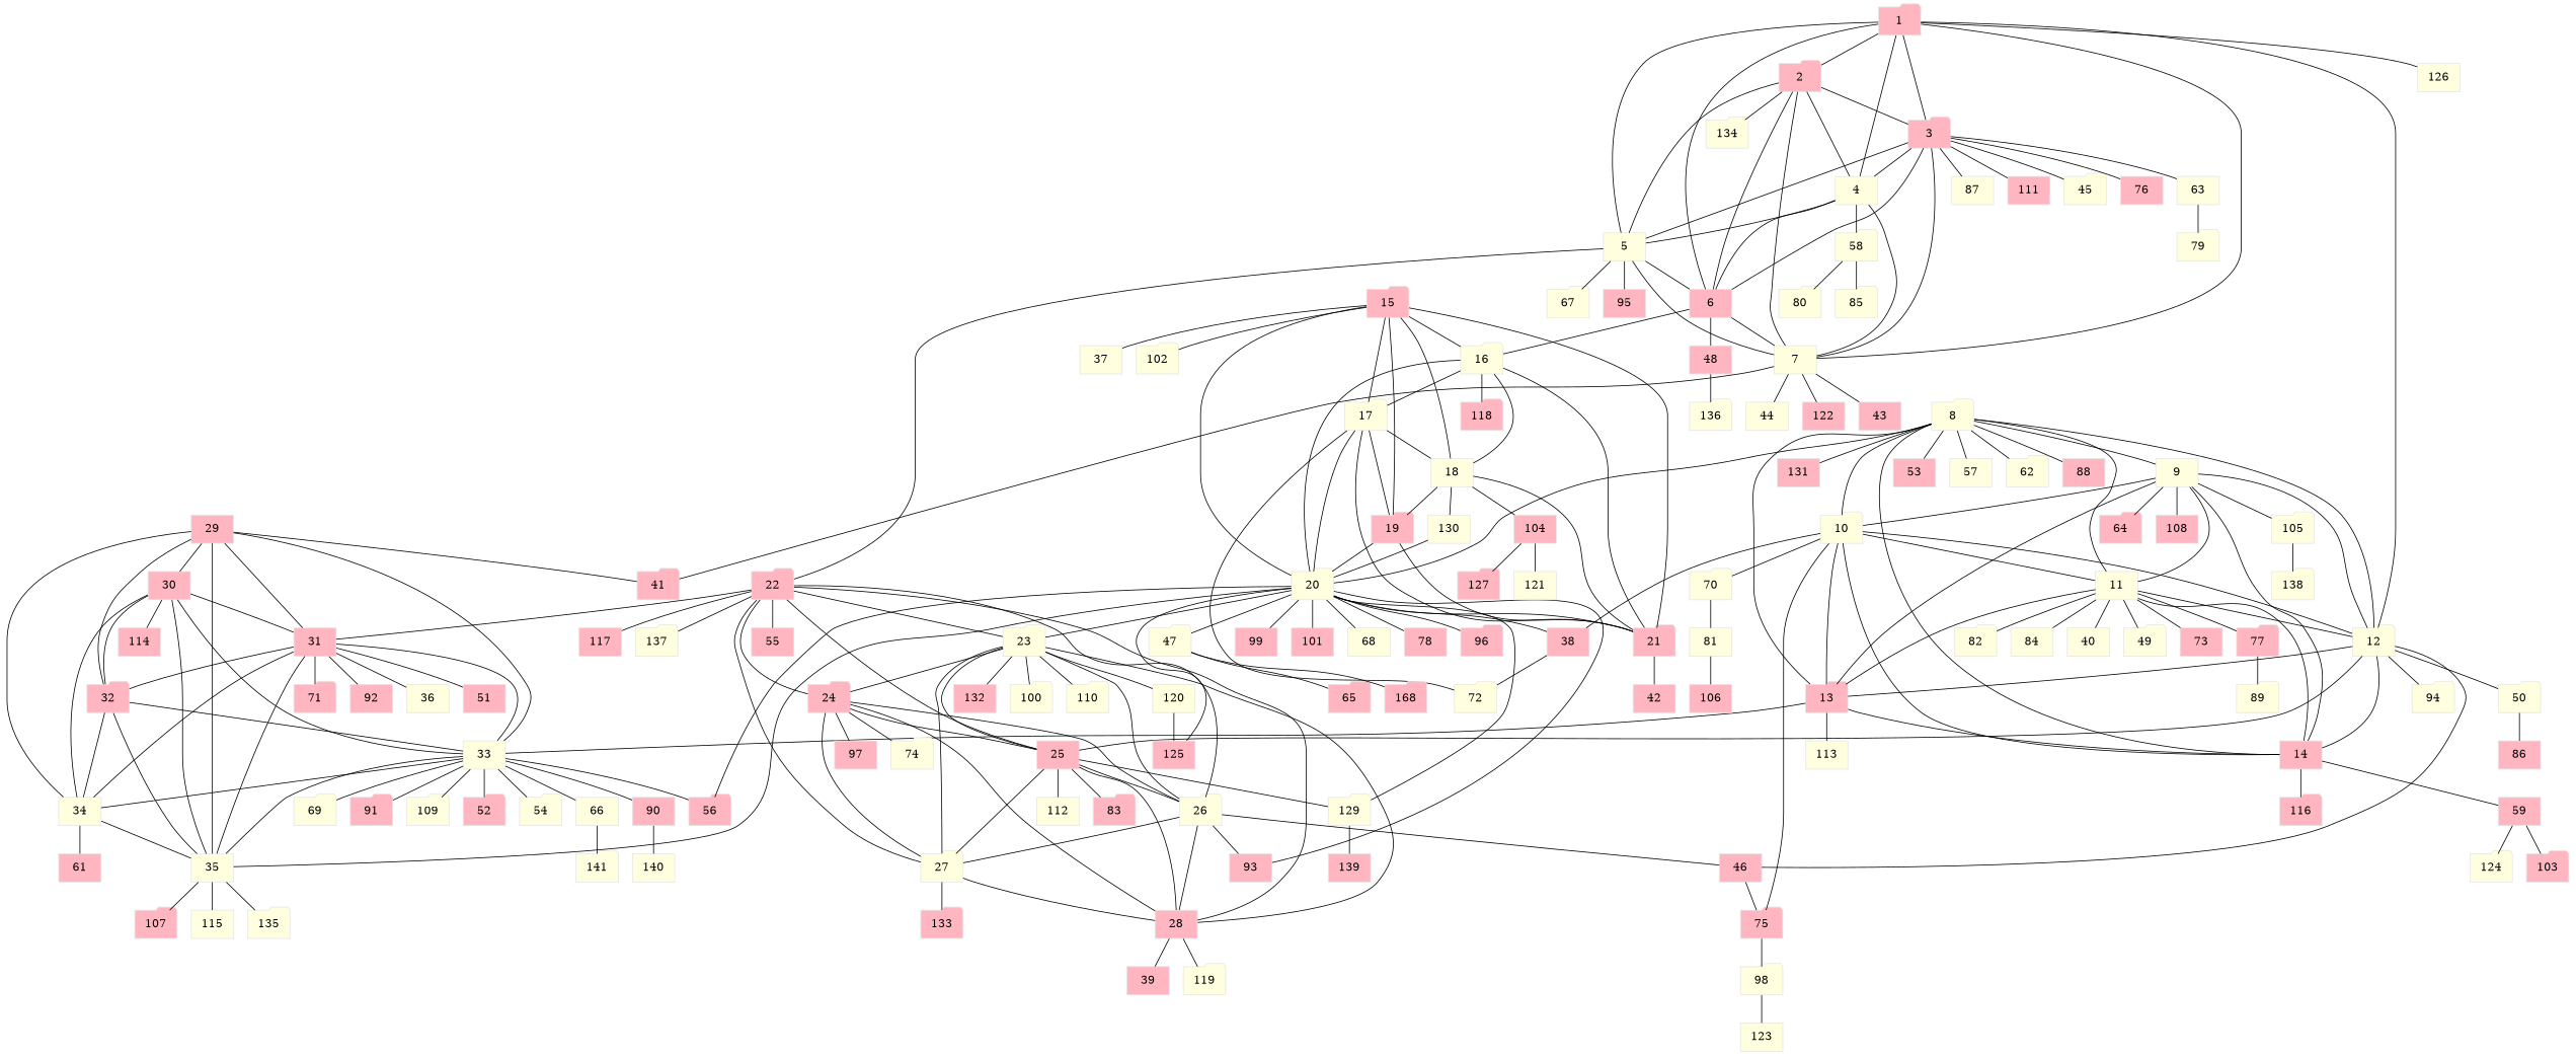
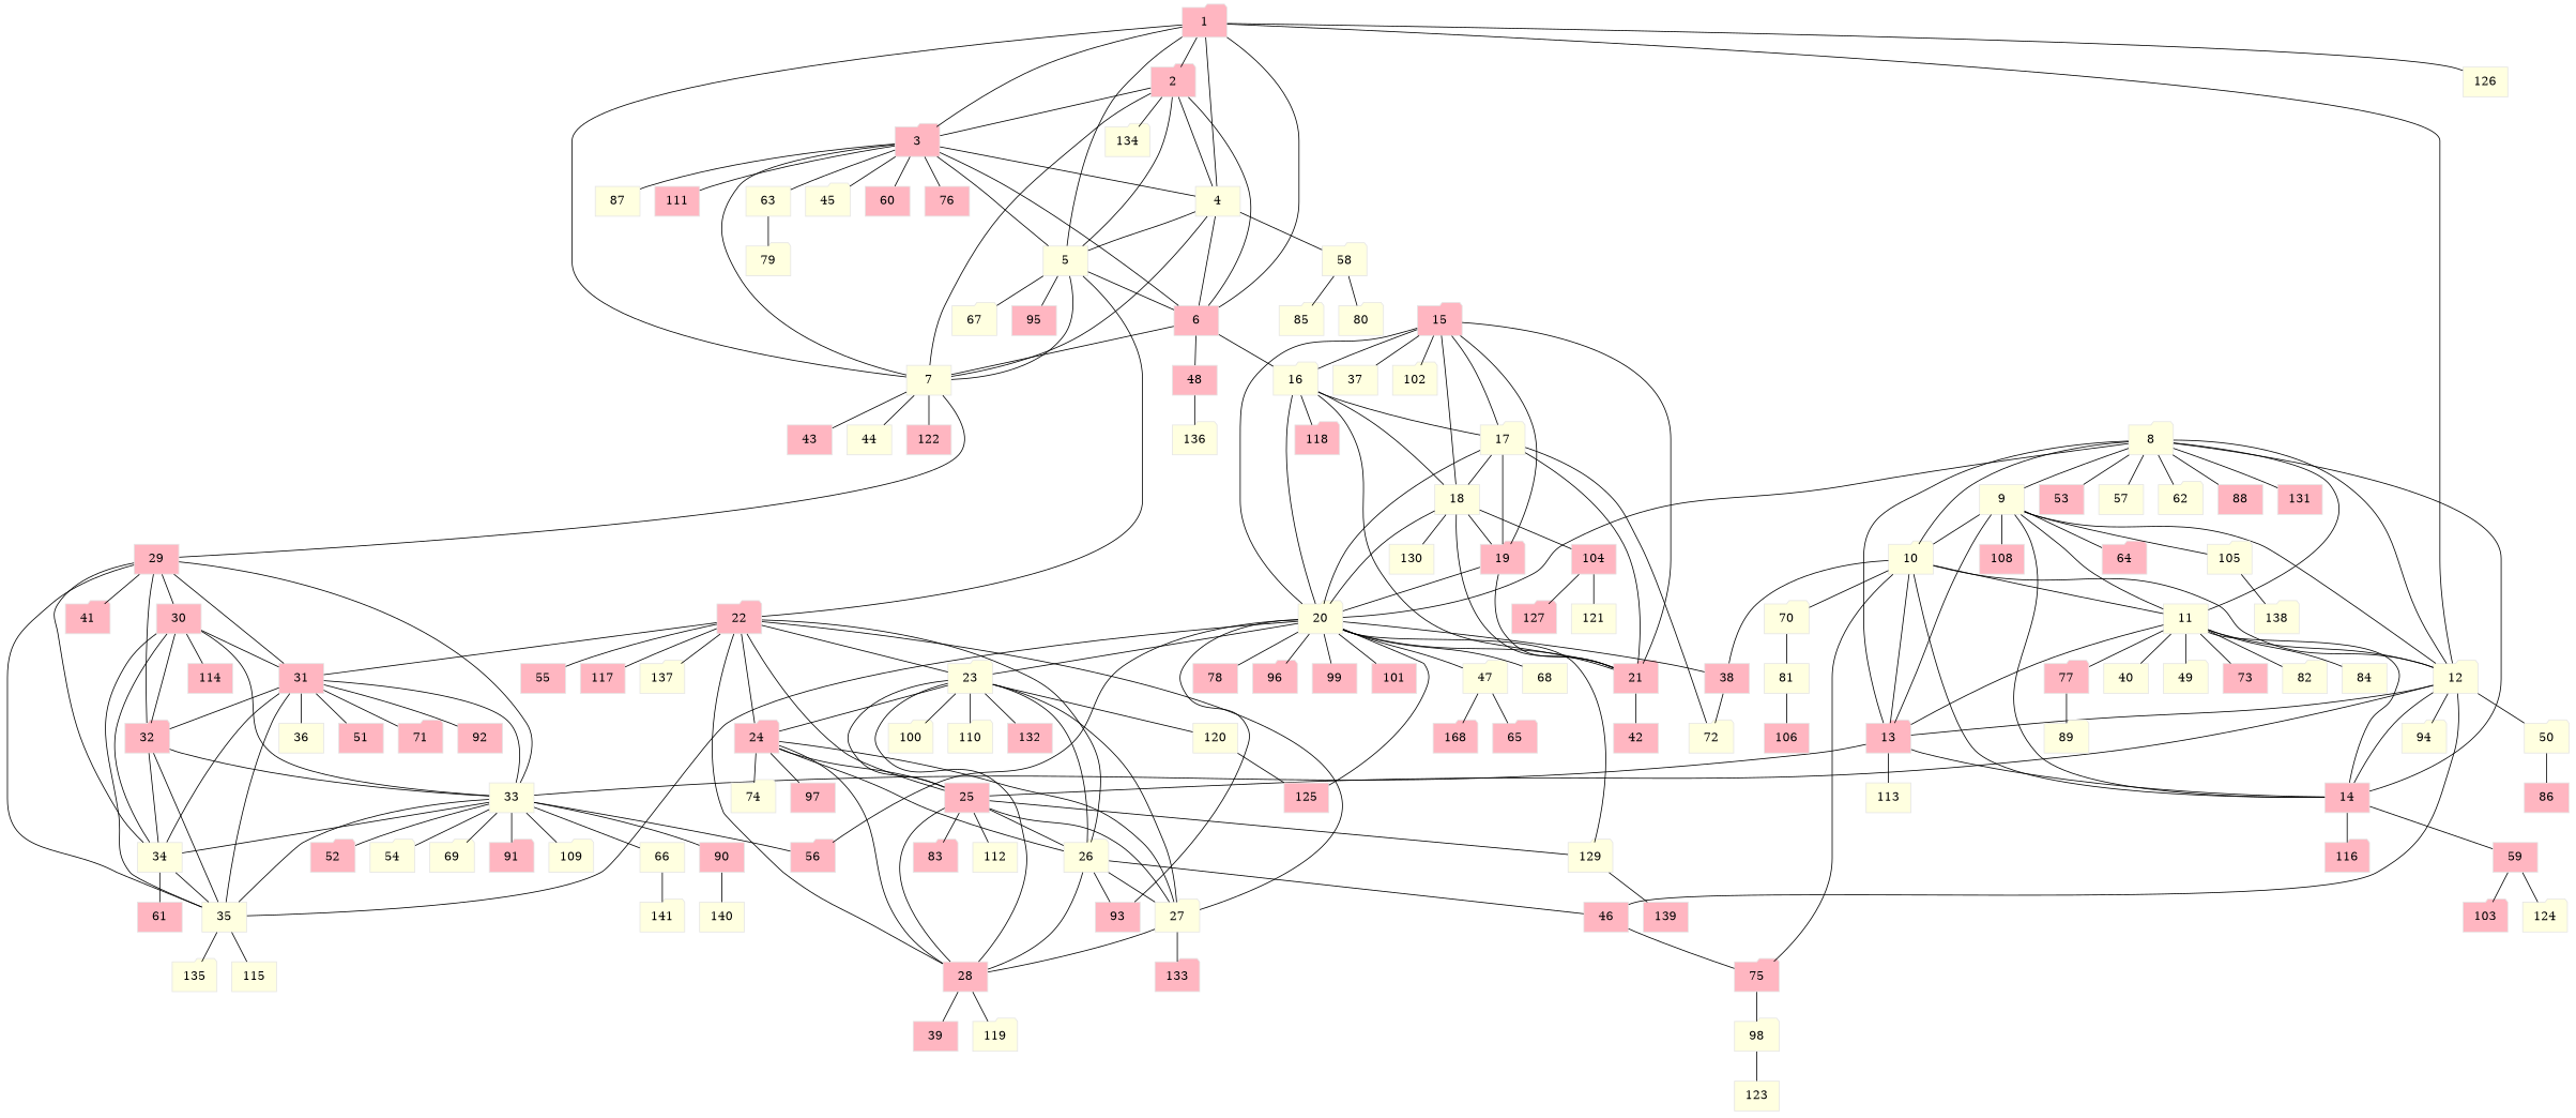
  graph {
    node [color=gray90 fillcolor=lightyellow shape=box style=filled]
    1 [fillcolor=lightpink shape=folder]
    2 [fillcolor=lightpink shape=folder]
    3 [fillcolor=lightpink shape=folder]
    4
    5
    6 [fillcolor=lightpink]
    7
    12 [shape=folder]
    126
    134 [shape=folder]
    45 [shape=folder]
+   60 [fillcolor=lightpink]
    63
    76 [fillcolor=lightpink]
    87
    111 [fillcolor=lightpink]
    58 [shape=folder]
    22 [fillcolor=lightpink shape=folder]
    67 [shape=folder]
    95 [fillcolor=lightpink]
    16 [shape=folder]
    48 [fillcolor=lightpink]
    29 [fillcolor=lightpink]
    43 [fillcolor=lightpink]
    44
    122 [fillcolor=lightpink]
    13 [fillcolor=lightpink shape=folder]
    14 [fillcolor=lightpink]
    25 [fillcolor=lightpink]
    46 [fillcolor=lightpink]
    50 [shape=folder]
    94 [shape=folder]
    79 [shape=folder]
    80 [shape=folder]
    85 [shape=folder]
    23 [shape=folder]
    24 [fillcolor=lightpink shape=folder]
    26 [shape=folder]
    27 [shape=folder]
    28 [fillcolor=lightpink]
    31 [fillcolor=lightpink]
    55 [fillcolor=lightpink]
    117 [fillcolor=lightpink]
    137 [shape=folder]
    20 [shape=folder]
    17 [shape=folder]
    18
    21 [fillcolor=lightpink shape=folder]
    118 [fillcolor=lightpink shape=folder]
    136 [shape=folder]
    33
    35
    30 [fillcolor=lightpink]
    32 [fillcolor=lightpink shape=folder]
    34
    41 [fillcolor=lightpink shape=folder]
    8 [shape=folder]
    9
    10 [shape=folder]
    11
    53 [fillcolor=lightpink]
    57
    62 [shape=folder]
    88 [fillcolor=lightpink]
    131 [fillcolor=lightpink]
    64 [fillcolor=lightpink shape=folder]
    105 [shape=folder]
    108 [fillcolor=lightpink]
    38 [fillcolor=lightpink]
    70 [shape=folder]
    75 [fillcolor=lightpink shape=folder]
    40
    49 [shape=folder]
    73 [fillcolor=lightpink]
    77 [fillcolor=lightpink shape=folder]
    82 [shape=folder]
    84
    113
    59 [fillcolor=lightpink]
    116 [fillcolor=lightpink shape=folder]
    47 [shape=folder]
    56 [fillcolor=lightpink shape=folder]
    68
    78 [fillcolor=lightpink]
    93 [fillcolor=lightpink]
    96 [fillcolor=lightpink shape=folder]
    99 [fillcolor=lightpink]
    101 [fillcolor=lightpink]
    125 [fillcolor=lightpink]
    129 [shape=folder]
    138 [shape=folder]
    72 [shape=folder]
    81
    98 [shape=folder]
    89 [shape=folder]
    83 [fillcolor=lightpink shape=folder]
    112
    86 [fillcolor=lightpink]
    52 [fillcolor=lightpink shape=folder]
    54 [shape=folder]
    66
    69 [shape=folder]
    90 [fillcolor=lightpink]
    91 [fillcolor=lightpink shape=folder]
    109 [shape=folder]
    103 [fillcolor=lightpink shape=folder]
    124 [shape=folder]
    15 [fillcolor=lightpink shape=folder]
    19 [fillcolor=lightpink shape=folder]
    37
    102 [shape=folder]
    104 [fillcolor=lightpink]
    130
    42 [fillcolor=lightpink]
    121
    127 [fillcolor=lightpink shape=folder]
    100 [shape=folder]
    110 [shape=folder]
    120
    132 [fillcolor=lightpink]
-   107 [fillcolor=lightpink shape=folder]
    115
    135 [shape=folder]
    65 [fillcolor=lightpink shape=folder]
    n125 [fillcolor=lightpink label=168 shape=folder]
    139 [fillcolor=lightpink]
    74 [shape=folder]
    97 [fillcolor=lightpink]
    133 [fillcolor=lightpink shape=folder]
    39 [fillcolor=lightpink]
    119 [shape=folder]
    36
    51 [fillcolor=lightpink]
    71 [fillcolor=lightpink shape=folder]
    92 [fillcolor=lightpink]
    114 [fillcolor=lightpink]
    61 [fillcolor=lightpink]
    141 [shape=folder]
    140
    106 [fillcolor=lightpink]
    123
    1 -- 2
    1 -- 3
    1 -- 4
    1 -- 5
    1 -- 6
    1 -- 7
    1 -- 12
    1 -- 126
    2 -- 3
    2 -- 4
    2 -- 5
    2 -- 6
    2 -- 7
    2 -- 134
    3 -- 4
    3 -- 5
    3 -- 6
    3 -- 7
    3 -- 45
+   3 -- 60
    3 -- 63
    3 -- 76
    3 -- 87
    3 -- 111
    4 -- 5
    4 -- 6
    4 -- 7
    4 -- 58
    5 -- 6
    5 -- 7
    5 -- 22
    5 -- 67
    5 -- 95
    6 -- 7
    6 -- 16
    6 -- 48
-   7 -- 41
+   7 -- 29
    7 -- 43
    7 -- 44
    7 -- 122
    12 -- 13
    12 -- 14
    12 -- 25
    12 -- 46
    12 -- 50
    12 -- 94
    63 -- 79
    58 -- 80
    58 -- 85
    22 -- 25
    22 -- 23
    22 -- 24
    22 -- 26
    22 -- 27
    22 -- 28
    22 -- 31
    22 -- 55
    22 -- 117
    22 -- 137
    16 -- 20
    16 -- 17
    16 -- 18
    16 -- 21
    16 -- 118
    48 -- 136
    29 -- 31
    29 -- 33
    29 -- 35
    29 -- 30
    29 -- 32
    29 -- 34
    29 -- 41
    13 -- 14
    13 -- 33
    13 -- 113
    14 -- 59
    14 -- 116
    25 -- 26
    25 -- 27
    25 -- 28
    25 -- 129
    25 -- 83
    25 -- 112
    46 -- 75
    50 -- 86
    23 -- 25
    23 -- 24
    23 -- 26
    23 -- 27
    23 -- 28
    23 -- 100
    23 -- 110
    23 -- 120
    23 -- 132
    24 -- 25
    24 -- 26
    24 -- 27
    24 -- 28
    24 -- 74
    24 -- 97
    26 -- 46
    26 -- 27
    26 -- 28
    26 -- 93
    27 -- 28
    27 -- 133
    28 -- 39
    28 -- 119
    31 -- 33
    31 -- 35
    31 -- 32
    31 -- 34
    31 -- 36
    31 -- 51
    31 -- 71
    31 -- 92
    20 -- 23
    20 -- 21
    20 -- 35
    20 -- 38
    20 -- 47
    20 -- 56
    20 -- 68
    20 -- 78
    20 -- 93
    20 -- 96
    20 -- 99
    20 -- 101
    20 -- 125
    20 -- 129
    17 -- 20
    17 -- 18
    17 -- 21
    17 -- 72
    17 -- 19
-   130 -- 20
+   18 -- 20
    18 -- 21
    18 -- 19
    18 -- 104
    18 -- 130
    21 -- 42
    33 -- 35
    33 -- 34
    33 -- 56
    33 -- 52
    33 -- 54
    33 -- 66
    33 -- 69
    33 -- 90
    33 -- 91
    33 -- 109
-   35 -- 107
    35 -- 115
    35 -- 135
    30 -- 31
    30 -- 33
    30 -- 35
    30 -- 32
    30 -- 34
    30 -- 114
    32 -- 33
    32 -- 35
    32 -- 34
    34 -- 35
    34 -- 61
    8 -- 12
    8 -- 13
    8 -- 14
    8 -- 20
    8 -- 9
    8 -- 10
    8 -- 11
    8 -- 53
    8 -- 57
    8 -- 62
    8 -- 88
    8 -- 131
    9 -- 12
    9 -- 13
    9 -- 14
    9 -- 10
    9 -- 11
    9 -- 64
    9 -- 105
    9 -- 108
    10 -- 12
    10 -- 13
    10 -- 14
    10 -- 11
    10 -- 38
    10 -- 70
    10 -- 75
    11 -- 12
    11 -- 13
    11 -- 14
    11 -- 40
    11 -- 49
    11 -- 73
    11 -- 77
    11 -- 82
    11 -- 84
    105 -- 138
    38 -- 72
    70 -- 81
    75 -- 98
    77 -- 89
    59 -- 103
    59 -- 124
    47 -- 65
    47 -- n125
    129 -- 139
    81 -- 106
    98 -- 123
    66 -- 141
    90 -- 140
    15 -- 16
    15 -- 20
    15 -- 17
    15 -- 18
    15 -- 21
    15 -- 19
    15 -- 37
    15 -- 102
    19 -- 20
    19 -- 21
    104 -- 121
    104 -- 127
    120 -- 125
  }
